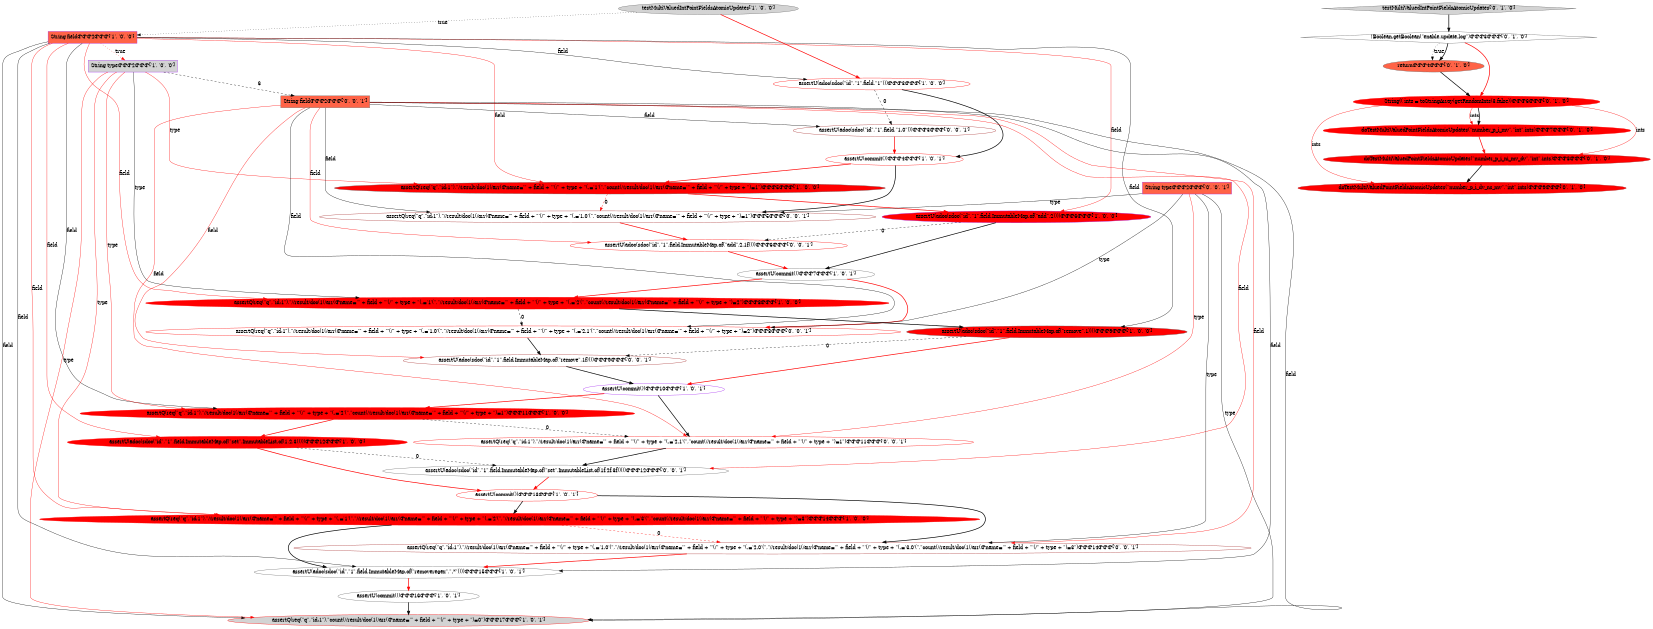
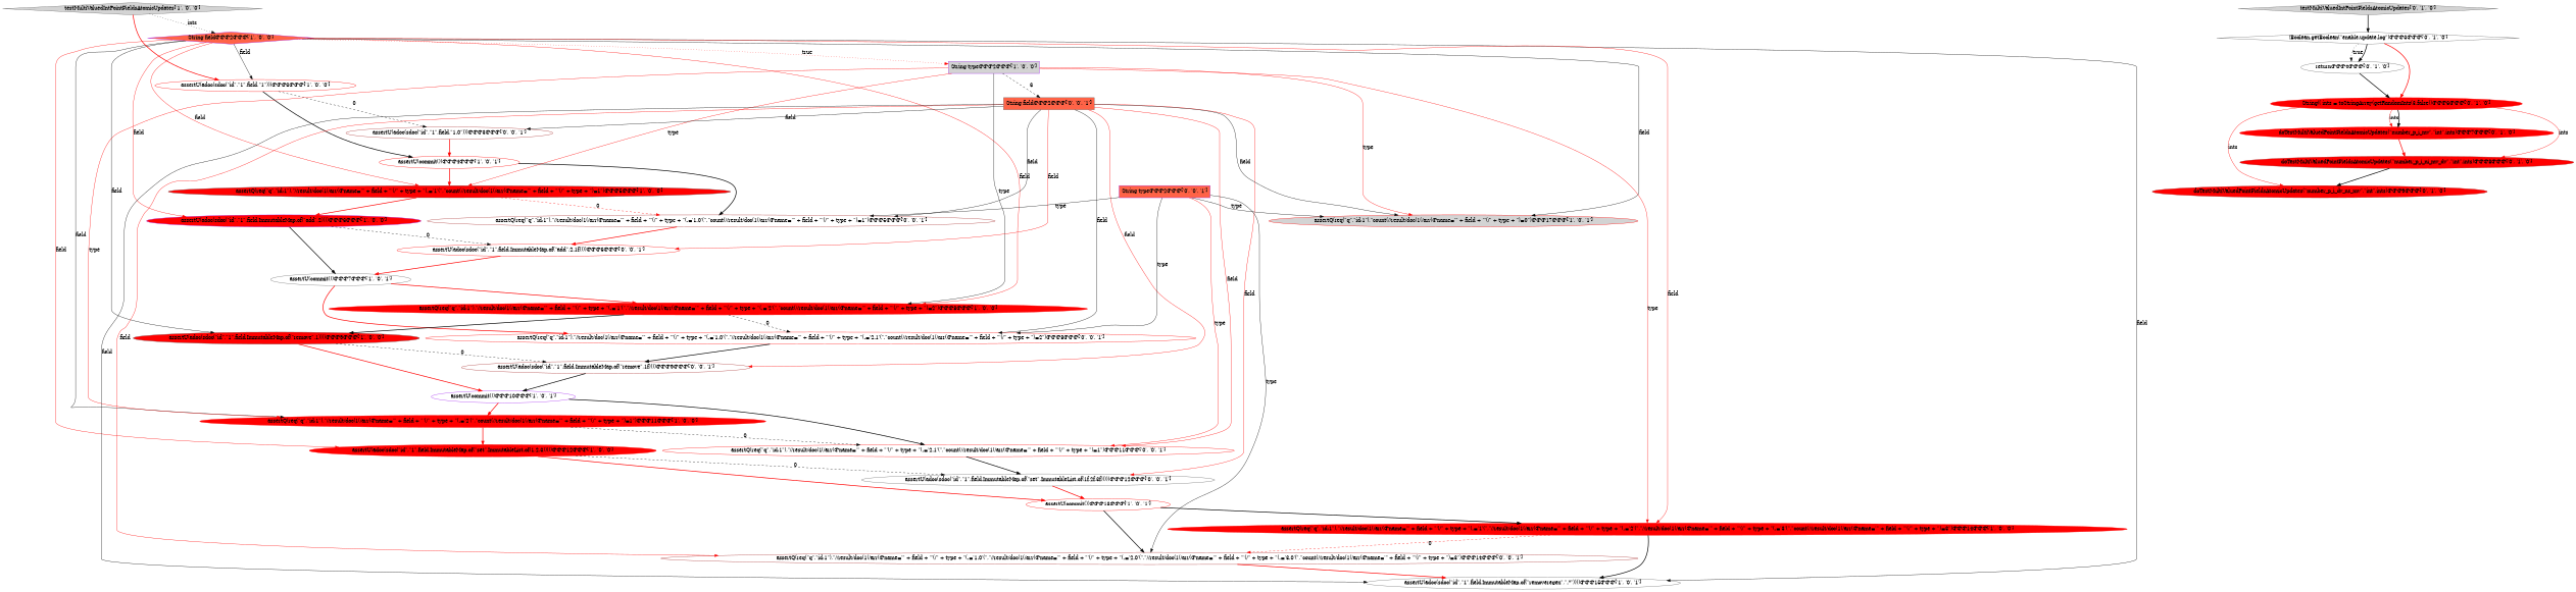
  digraph {
    node [color=red fillcolor=white shape=ellipse style=filled]
    edge [color=black style=bold]
    n1 [label="assertU(commit())@@@4@@@['1', '0', '1']"]
    n2 [color=brown label="assertQ(req(\"q\",\"id:1\"),\"//result/doc(1(/arr(@name='\" + field + \"'(/\" + type + \"(.='1.0'(\",\"count(//result/doc(1(/arr(@name='\" + field + \"'(/\" + type + \")=1\")@@@5@@@['0', '0', '1']"]
    n3 [color=gray40 fillcolor=red label="assertQ(req(\"q\",\"id:1\"),\"//result/doc(1(/arr(@name='\" + field + \"'(/\" + type + \"(.='1'(\",\"count(//result/doc(1(/arr(@name='\" + field + \"'(/\" + type + \")=1\")@@@5@@@['1', '0', '0']"]
    n4 [label="assertU(adoc(sdoc(\"id\",\"1\",field,ImmutableMap.of(\"add\",2.1f))))@@@6@@@['0', '0', '1']"]
    n5 [color=purple fillcolor=red label="assertU(adoc(sdoc(\"id\",\"1\",field,ImmutableMap.of(\"add\",2))))@@@6@@@['1', '0', '0']"]
    n6 [color=brown label="assertQ(req(\"q\",\"id:1\"),\"//result/doc(1(/arr(@name='\" + field + \"'(/\" + type + \"(.='1.0'(\",\"//result/doc(1(/arr(@name='\" + field + \"'(/\" + type + \"(.='2.0'(\",\"//result/doc(1(/arr(@name='\" + field + \"'(/\" + type + \"(.='3.0'(\",\"count(//result/doc(1(/arr(@name='\" + field + \"'(/\" + type + \")=3\")@@@14@@@['0', '0', '1']"]
    n7 [color=gray40 label="assertU(adoc(sdoc(\"id\",\"1\",field,ImmutableMap.of(\"removeregex\",\".*\"))))@@@15@@@['1', '0', '1']"]
-   n8 [color=gray40 label="assertU(commit())@@@16@@@['1', '0', '1']"]
    n9 [color=brown label="assertU(adoc(sdoc(\"id\",\"1\",field,ImmutableMap.of(\"remove\",1f))))@@@9@@@['0', '0', '1']"]
    n10 [color=purple label="assertU(commit())@@@10@@@['1', '0', '1']"]
    n11 [label="assertQ(req(\"q\",\"id:1\"),\"//result/doc(1(/arr(@name='\" + field + \"'(/\" + type + \"(.='2.1'(\",\"count(//result/doc(1(/arr(@name='\" + field + \"'(/\" + type + \")=1\")@@@11@@@['0', '0', '1']"]
    n12 [fillcolor=red label="assertQ(req(\"q\",\"id:1\"),\"//result/doc(1(/arr(@name='\" + field + \"'(/\" + type + \"(.='2'(\",\"count(//result/doc(1(/arr(@name='\" + field + \"'(/\" + type + \")=1\")@@@11@@@['1', '0', '0']"]
    n13 [color=gray40 label="assertU(commit())@@@7@@@['1', '0', '1']"]
-   n14 [color=gray40 fillcolor=tomato label="return@@@4@@@['0', '1', '0']"]
+   n14 [color=gray40 label="return@@@4@@@['0', '1', '0']"]
    n15 [fillcolor=red label="String(( ints = toStringArray(getRandomInts(3,false))@@@6@@@['0', '1', '0']"]
    n16 [color=brown fillcolor=red label="doTestMultiValuedPointFieldsAtomicUpdates(\"number_p_i_dv_ns_mv\",\"int\",ints)@@@9@@@['0', '1', '0']"]
    n17 [fillcolor=red label="doTestMultiValuedPointFieldsAtomicUpdates(\"number_p_i_mv\",\"int\",ints)@@@7@@@['0', '1', '0']"]
    n18 [color=brown fillcolor=red label="doTestMultiValuedPointFieldsAtomicUpdates(\"number_p_i_ni_mv_dv\",\"int\",ints)@@@8@@@['0', '1', '0']"]
    n19 [fillcolor=red label="assertQ(req(\"q\",\"id:1\"),\"//result/doc(1(/arr(@name='\" + field + \"'(/\" + type + \"(.='1'(\",\"//result/doc(1(/arr(@name='\" + field + \"'(/\" + type + \"(.='2'(\",\"//result/doc(1(/arr(@name='\" + field + \"'(/\" + type + \"(.='3'(\",\"count(//result/doc(1(/arr(@name='\" + field + \"'(/\" + type + \")=3\")@@@14@@@['1', '0', '0']"]
    n20 [color=gray40 label="assertU(adoc(sdoc(\"id\",\"1\",field,ImmutableMap.of(\"set\",ImmutableList.of(1f,2f,3f)))))@@@12@@@['0', '0', '1']"]
    n21 [label="assertU(commit())@@@13@@@['1', '0', '1']"]
    n22 [fillcolor=red label="assertQ(req(\"q\",\"id:1\"),\"//result/doc(1(/arr(@name='\" + field + \"'(/\" + type + \"(.='1'(\",\"//result/doc(1(/arr(@name='\" + field + \"'(/\" + type + \"(.='2'(\",\"count(//result/doc(1(/arr(@name='\" + field + \"'(/\" + type + \")=2\")@@@8@@@['1', '0', '0']"]
    n23 [label="assertQ(req(\"q\",\"id:1\"),\"//result/doc(1(/arr(@name='\" + field + \"'(/\" + type + \"(.='1.0'(\",\"//result/doc(1(/arr(@name='\" + field + \"'(/\" + type + \"(.='2.1'(\",\"count(//result/doc(1(/arr(@name='\" + field + \"'(/\" + type + \")=2\")@@@8@@@['0', '0', '1']"]
    n24 [color=gray40 fillcolor=red label="assertU(adoc(sdoc(\"id\",\"1\",field,ImmutableMap.of(\"remove\",1))))@@@9@@@['1', '0', '0']"]
    n25 [fillcolor=lightgray label="assertQ(req(\"q\",\"id:1\"),\"count(//result/doc(1(/arr(@name='\" + field + \"'(/\" + type + \")=0\")@@@17@@@['1', '0', '1']"]
    n26 [color=brown label="assertU(adoc(sdoc(\"id\",\"1\",field,\"1.0\")))@@@3@@@['0', '0', '1']"]
    n27 [fillcolor=red label="assertU(adoc(sdoc(\"id\",\"1\",field,ImmutableMap.of(\"set\",ImmutableList.of(1,2,3)))))@@@12@@@['1', '0', '0']"]
    n28 [color=gray40 label="!Boolean.getBoolean(\"enable.update.log\")@@@3@@@['0', '1', '0']" shape=diamond]
-   n29 [color=purple fillcolor=tomato label="String field@@@2@@@['1', '0', '0']" shape=box]
+   n29 [color=purple fillcolor=tomato label="String field@@@2@@@['1', '0', '0']" shape=diamond]
    n30 [label="assertU(adoc(sdoc(\"id\",\"1\",field,\"1\")))@@@3@@@['1', '0', '0']"]
    n31 [color=purple fillcolor=lightgray label="String type@@@2@@@['1', '0', '0']" shape=box]
    n32 [color=gray40 fillcolor=tomato label="String field@@@2@@@['0', '0', '1']" shape=box]
    n33 [color=purple fillcolor=tomato label="String type@@@2@@@['0', '0', '1']" shape=box]
    n34 [color=gray40 fillcolor=lightgray label="testMultiValuedIntPointFieldsAtomicUpdates['0', '1', '0']" shape=diamond]
-   n35 [color=gray40 fillcolor=lightgray label="testMultiValuedIntPointFieldsAtomicUpdates['1', '0', '0']"]
+   n35 [color=gray40 fillcolor=lightgray label="testMultiValuedIntPointFieldsAtomicUpdates['1', '0', '0']" shape=diamond]
    n1 -> n2
    n1 -> n3 [color=red]
    n2 -> n4 [color=red]
    n3 -> n2 [color=red label=0 style=dashed]
    n3 -> n5 [color=red]
    n4 -> n13 [color=red]
    n5 -> n4 [label=0 style=dashed]
    n5 -> n13
    n6 -> n7 [color=red]
-   n7 -> n8 [color=red]
-   n8 -> n25
    n9 -> n10
    n10 -> n11
    n10 -> n12 [color=red]
    n11 -> n20
    n12 -> n11 [label=0 style=dashed]
    n12 -> n27 [color=red]
    n13 -> n22 [color=red]
    n13 -> n23 [color=red]
    n14 -> n15
    n15 -> n16 [color=red label=ints style=solid]
    n15 -> n17 [color=red label=ints style=solid]
    n15 -> n17
    n15 -> n18 [color=red label=ints style=solid]
    n17 -> n18 [color=red]
    n18 -> n16
    n19 -> n6 [color=red label=0 style=dashed]
    n19 -> n7
    n20 -> n21 [color=red]
    n21 -> n6
    n21 -> n19
    n22 -> n23 [label=0 style=dashed]
    n22 -> n24
    n23 -> n9
    n24 -> n9 [label=0 style=dashed]
    n24 -> n10 [color=red]
    n26 -> n1 [color=red]
    n27 -> n20 [label=0 style=dashed]
    n27 -> n21 [color=red]
    n28 -> n14 [label=true style=dotted]
    n28 -> n14
    n28 -> n15 [color=red]
    n29 -> n3 [color=red label=field style=solid]
    n29 -> n5 [color=red label=field style=solid]
    n29 -> n7 [label=field style=solid]
    n29 -> n12 [label=field style=solid]
    n29 -> n19 [color=red label=field style=solid]
    n29 -> n22 [color=red label=field style=solid]
    n29 -> n24 [label=field style=solid]
    n29 -> n25 [label=field style=solid]
    n29 -> n27 [color=red label=field style=solid]
    n29 -> n30 [label=field style=solid]
    n29 -> n31 [color=red label=true style=dotted]
    n30 -> n1
    n30 -> n26 [label=0 style=dashed]
    n31 -> n3 [color=red label=type style=solid]
    n31 -> n12 [color=red label=type style=solid]
    n31 -> n19 [color=red label=type style=solid]
    n31 -> n22 [label=type style=solid]
    n31 -> n25 [color=red label=type style=solid]
    n31 -> n32 [label=6 style=dashed]
    n32 -> n2 [label=field style=solid]
    n32 -> n4 [color=red label=field style=solid]
    n32 -> n6 [color=red label=field style=solid]
    n32 -> n7 [label=field style=solid]
    n32 -> n9 [color=red label=field style=solid]
    n32 -> n11 [color=red label=field style=solid]
    n32 -> n20 [color=red label=field style=solid]
    n32 -> n23 [label=field style=solid]
    n32 -> n25 [label=field style=solid]
    n32 -> n26 [label=field style=solid]
    n33 -> n2 [label=type style=solid]
    n33 -> n6 [label=type style=solid]
    n33 -> n11 [color=red label=type style=solid]
    n33 -> n23 [label=type style=solid]
    n33 -> n25 [label=type style=solid]
    n34 -> n28
-   n35 -> n29 [label=true style=dotted]
+   n35 -> n29 [label=ints style=dotted]
    n35 -> n30 [color=red]
  }
